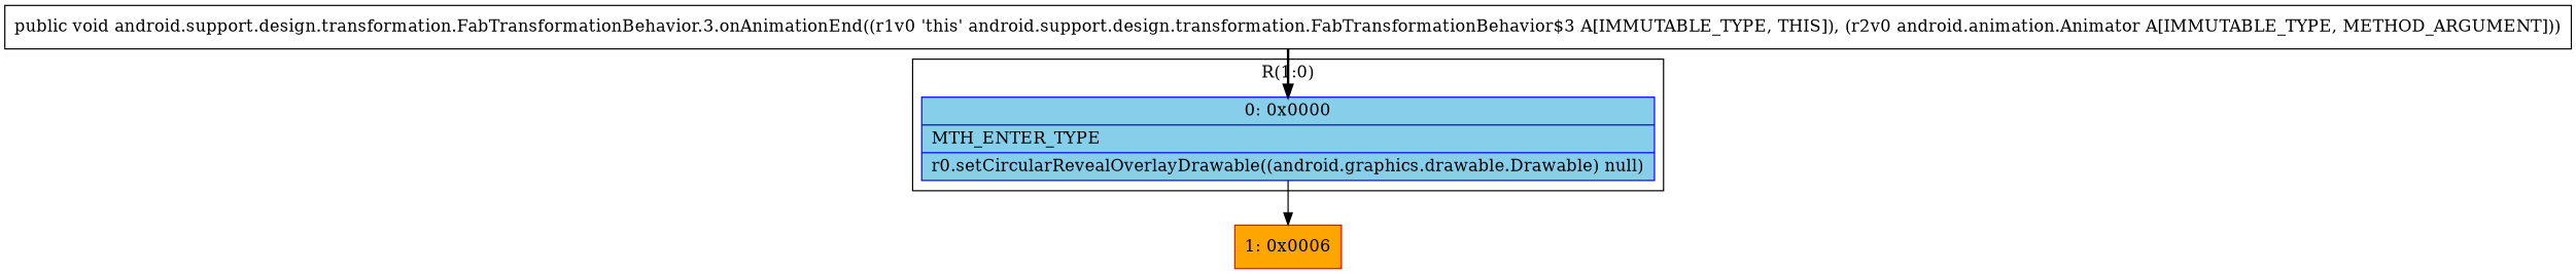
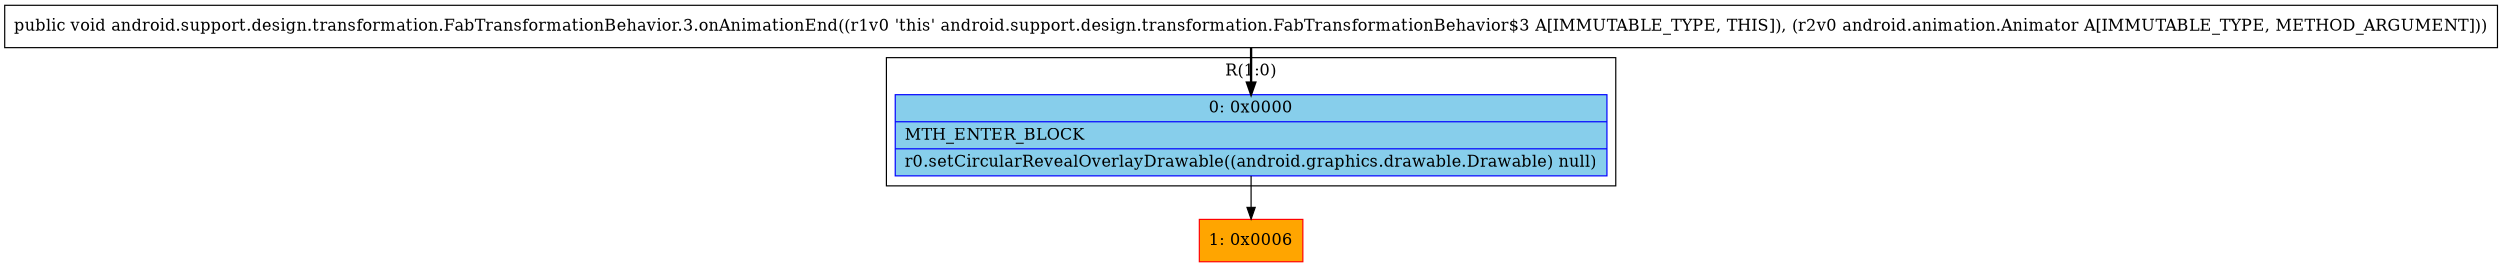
  digraph {
    node [shape=record style=filled]
-   n1 [color=blue label="{0\:\ 0x0000|MTH_ENTER_TYPE\l|r0.setCircularRevealOverlayDrawable((android.graphics.drawable.Drawable) null)\l}" fillcolor=skyblue]
+   n1 [color=blue label="{0\:\ 0x0000|MTH_ENTER_BLOCK\l|r0.setCircularRevealOverlayDrawable((android.graphics.drawable.Drawable) null)\l}" fillcolor=skyblue]
    n2 [color=red label="{1\:\ 0x0006}" fillcolor=orange]
    n3 [label="{public void android.support.design.transformation.FabTransformationBehavior.3.onAnimationEnd((r1v0 'this' android.support.design.transformation.FabTransformationBehavior$3 A[IMMUTABLE_TYPE, THIS]), (r2v0 android.animation.Animator A[IMMUTABLE_TYPE, METHOD_ARGUMENT])) }" fillcolor=white]
    subgraph cluster_1 {
      label="R(1:0)"
      n1
    }
    n1 -> n2 [style=solid]
    n3 -> n1 [style=bold]
  }
